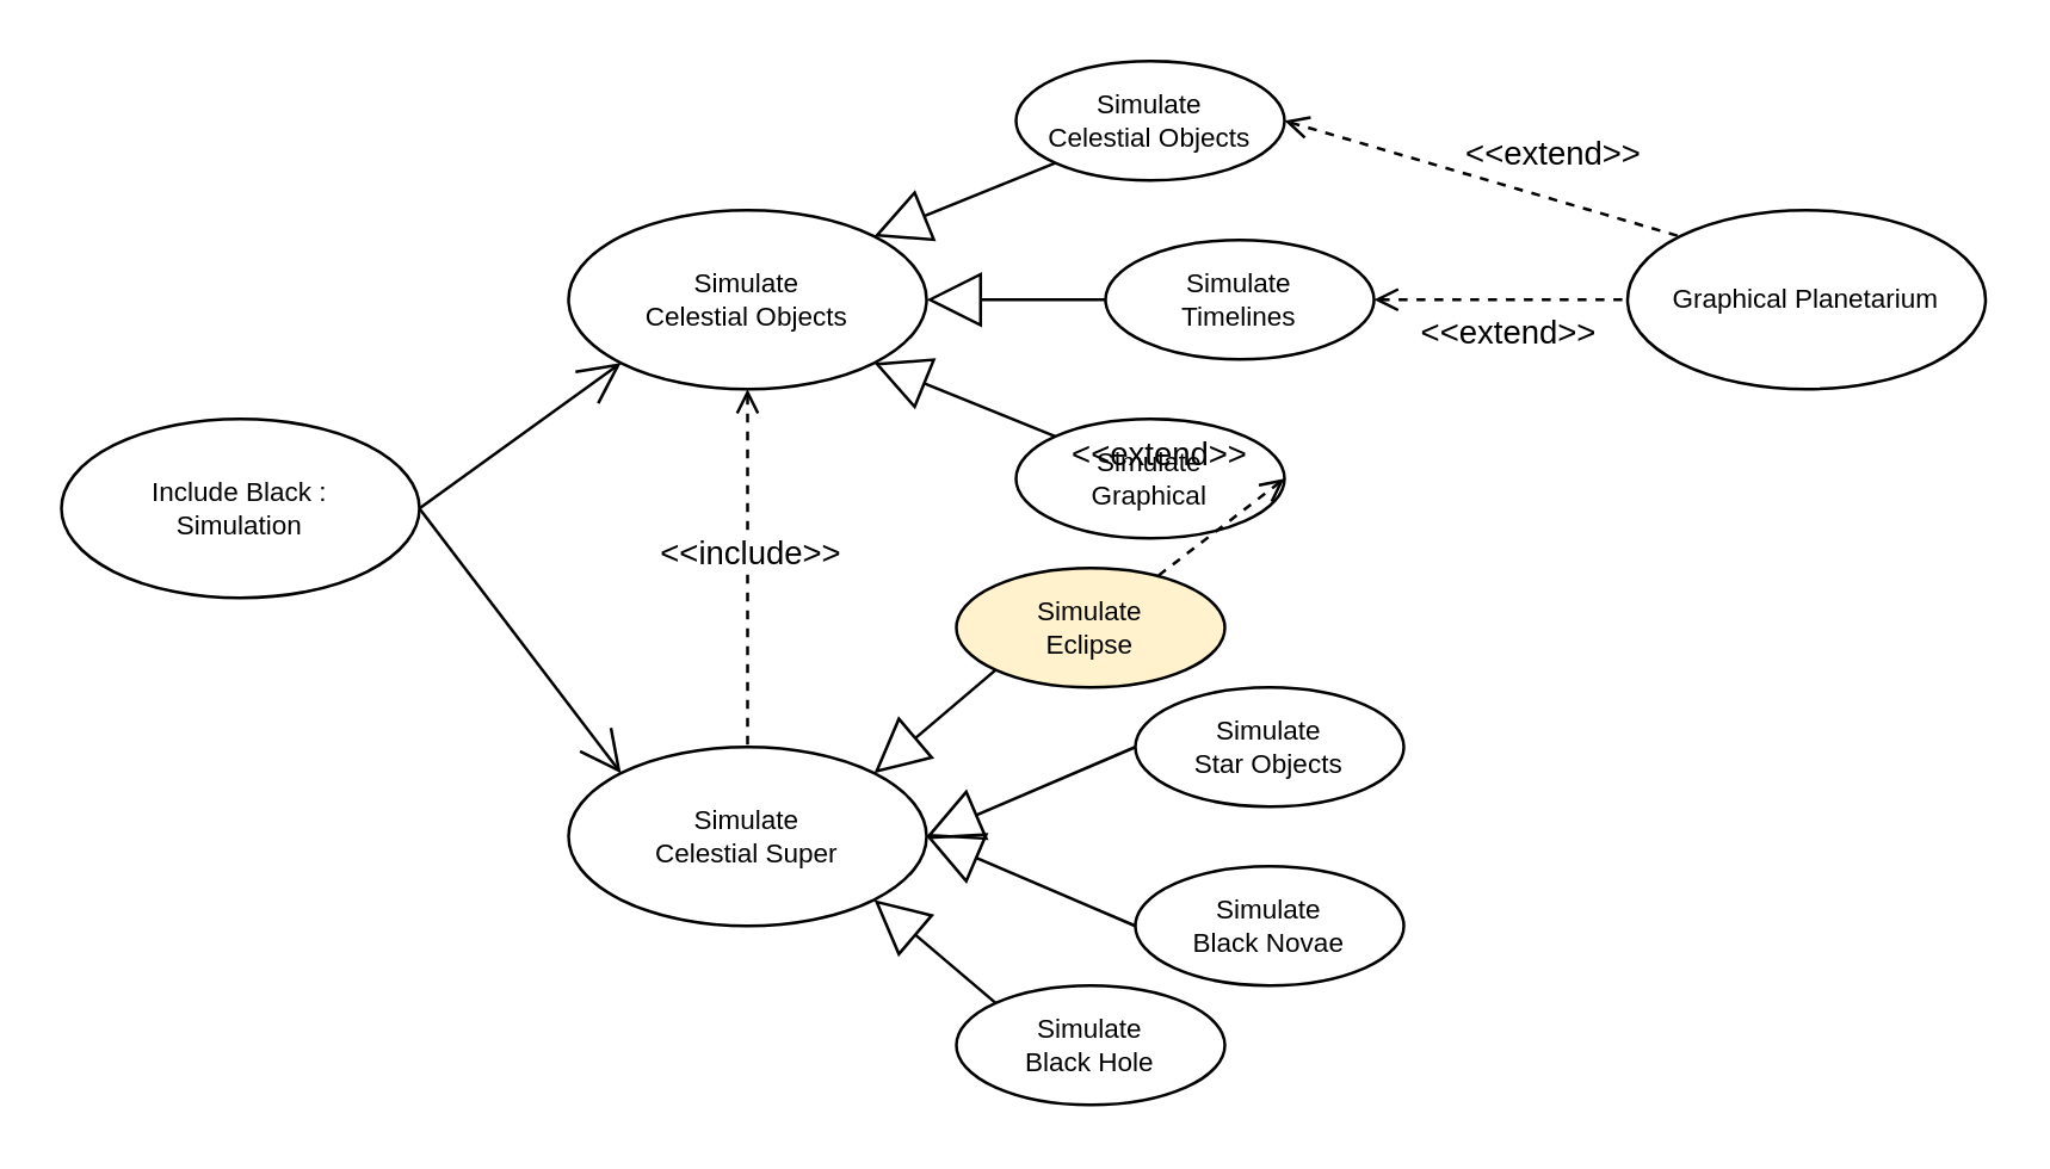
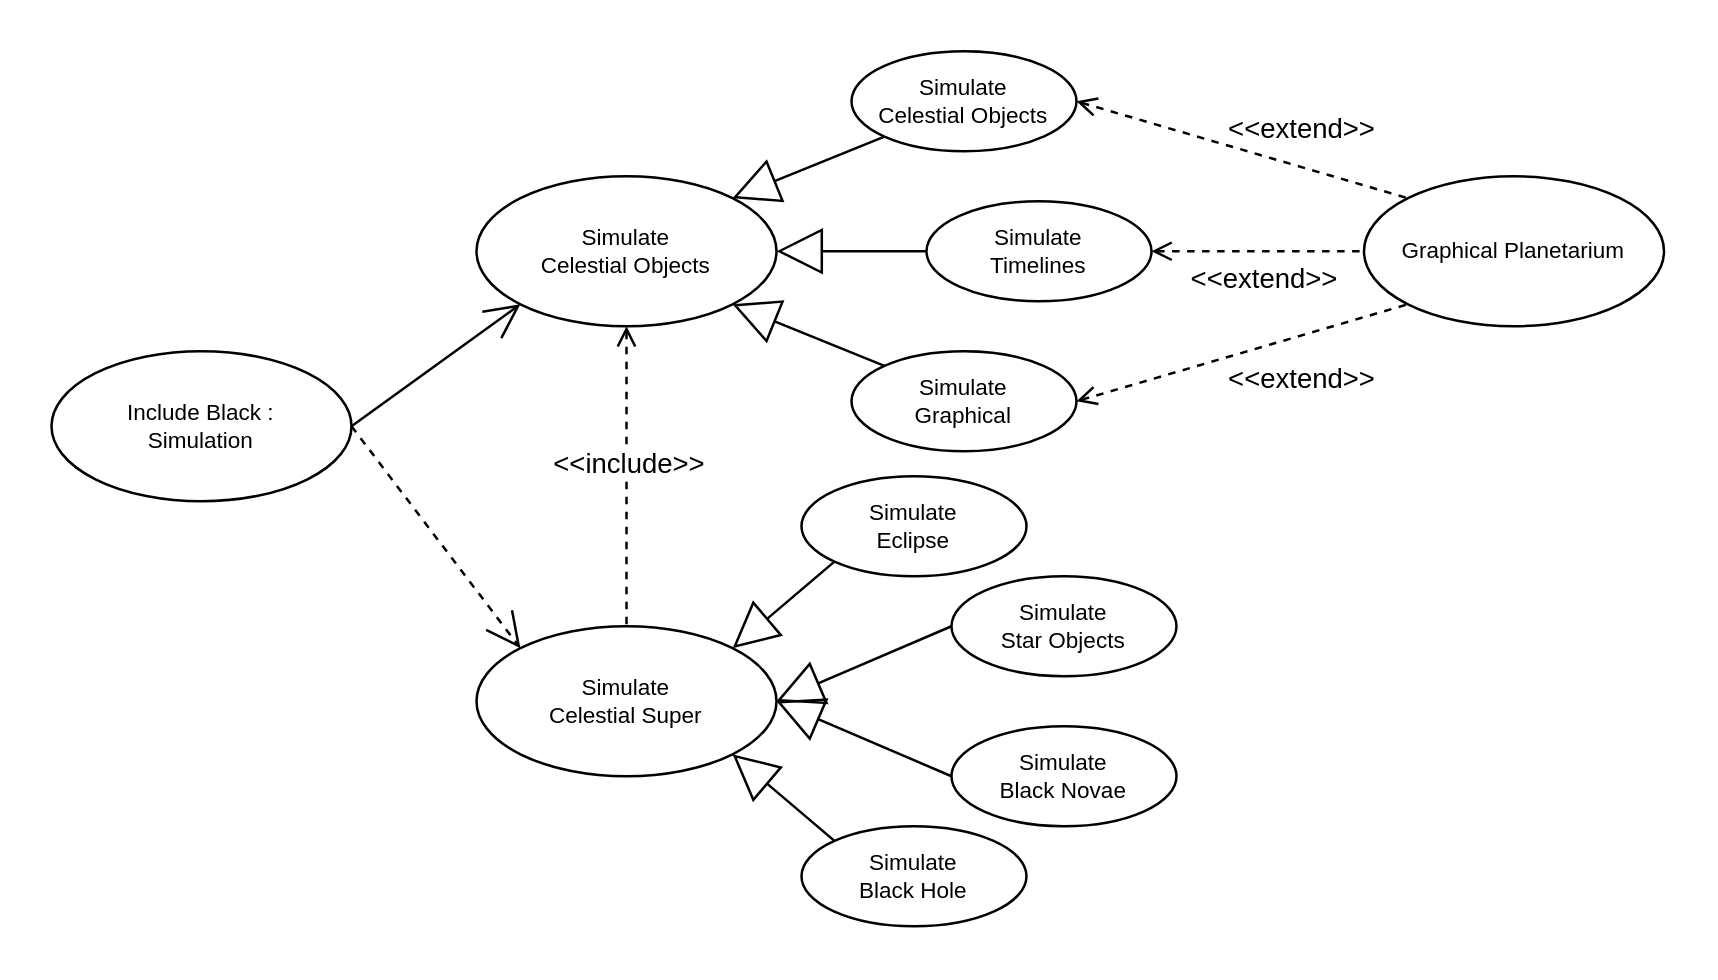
  <mxCell id="0" />
  <mxCell id="1" parent="0" />
  <mxCell id="2" value="Include Black :&lt;div&gt;Simulation&lt;/div&gt;" style="ellipse;whiteSpace=wrap;html=1;fontSize=9;" parent="1" vertex="1"><mxGeometry x="20" y="140" width="120" height="60" as="geometry" /></mxCell>
  <mxCell id="3" value="Simulate&lt;div&gt;Celestial Super&lt;/div&gt;" style="ellipse;whiteSpace=wrap;html=1;fontSize=9;" parent="1" vertex="1"><mxGeometry x="190" y="250" width="120" height="60" as="geometry" /></mxCell>
- <mxCell id="4" value="" style="endArrow=open;endFill=1;endSize=12;html=1;rounded=0;exitX=1;exitY=0.5;exitDx=0;exitDy=0;entryX=0;entryY=0;entryDx=0;entryDy=0;" parent="1" source="2" target="3" edge="1"><mxGeometry width="160" relative="1" as="geometry"><mxPoint x="110" y="70" as="sourcePoint" /><mxPoint x="200" y="30" as="targetPoint" /></mxGeometry></mxCell>
+ <mxCell id="4" value="" style="endArrow=open;endFill=1;endSize=12;html=1;rounded=0;exitX=1;exitY=0.5;exitDx=0;exitDy=0;entryX=0;entryY=0;entryDx=0;entryDy=0;dashed=1;" parent="1" source="2" target="3" edge="1"><mxGeometry width="160" relative="1" as="geometry"><mxPoint x="110" y="70" as="sourcePoint" /><mxPoint x="200" y="30" as="targetPoint" /></mxGeometry></mxCell>
  <mxCell id="5" value="" style="endArrow=open;endFill=1;endSize=12;html=1;rounded=0;exitX=1;exitY=0.5;exitDx=0;exitDy=0;entryX=0;entryY=1;entryDx=0;entryDy=0;" parent="1" source="2" target="6" edge="1"><mxGeometry width="160" relative="1" as="geometry"><mxPoint x="120" y="70" as="sourcePoint" /><mxPoint x="207.574" y="121.213" as="targetPoint" /></mxGeometry></mxCell>
  <mxCell id="6" value="Simulate&lt;div&gt;Celestial Objects&lt;/div&gt;" style="ellipse;whiteSpace=wrap;html=1;fontSize=9;" parent="1" vertex="1"><mxGeometry x="190" y="70" width="120" height="60" as="geometry" /></mxCell>
  <mxCell id="7" value="Simulate&lt;div&gt;Celestial Objects&lt;/div&gt;" style="ellipse;whiteSpace=wrap;html=1;fontSize=9;" parent="1" vertex="1"><mxGeometry x="340" y="20" width="90" height="40" as="geometry" /></mxCell>
  <mxCell id="8" value="Simulate&lt;div&gt;Timelines&lt;/div&gt;" style="ellipse;whiteSpace=wrap;html=1;fontSize=9;" parent="1" vertex="1"><mxGeometry x="370" y="80" width="90" height="40" as="geometry" /></mxCell>
  <mxCell id="9" value="Simulate&lt;div&gt;Graphical&lt;/div&gt;" style="ellipse;whiteSpace=wrap;html=1;fontSize=9;" parent="1" vertex="1"><mxGeometry x="340" y="140" width="90" height="40" as="geometry" /></mxCell>
  <mxCell id="10" value="" style="endArrow=none;endSize=16;endFill=0;html=1;rounded=0;exitX=1;exitY=0;exitDx=0;exitDy=0;entryX=0;entryY=1;entryDx=0;entryDy=0;startSize=16;startArrow=block;startFill=0;" parent="1" source="6" target="7" edge="1"><mxGeometry width="160" relative="1" as="geometry"><mxPoint x="350" y="90" as="sourcePoint" /><mxPoint x="410" y="30" as="targetPoint" /></mxGeometry></mxCell>
  <mxCell id="11" value="" style="endArrow=none;endSize=16;endFill=0;html=1;rounded=0;exitX=1;exitY=0.5;exitDx=0;exitDy=0;entryX=0;entryY=0.5;entryDx=0;entryDy=0;startSize=16;startArrow=block;startFill=0;" parent="1" source="6" target="8" edge="1"><mxGeometry width="160" relative="1" as="geometry"><mxPoint x="310" y="150" as="sourcePoint" /><mxPoint x="427" y="101" as="targetPoint" /></mxGeometry></mxCell>
  <mxCell id="12" value="" style="endArrow=none;endSize=16;endFill=0;html=1;rounded=0;exitX=1;exitY=1;exitDx=0;exitDy=0;entryX=0;entryY=0;entryDx=0;entryDy=0;startSize=16;startArrow=block;startFill=0;" parent="1" source="6" target="9" edge="1"><mxGeometry width="160" relative="1" as="geometry"><mxPoint x="310" y="169" as="sourcePoint" /><mxPoint x="400" y="180" as="targetPoint" /></mxGeometry></mxCell>
  <mxCell id="13" value="Graphical Planetarium" style="ellipse;whiteSpace=wrap;html=1;fontSize=9;" parent="1" vertex="1"><mxGeometry x="545" y="70" width="120" height="60" as="geometry" /></mxCell>
  <mxCell id="14" value="&amp;lt;&amp;lt;extend&amp;gt;&amp;gt;" style="html=1;verticalAlign=bottom;labelBackgroundColor=none;endArrow=none;endFill=0;dashed=1;rounded=0;exitX=1;exitY=0.5;exitDx=0;exitDy=0;entryX=0;entryY=0.5;entryDx=0;entryDy=0;startArrow=open;startFill=0;" parent="1" source="8" target="13" edge="1"><mxGeometry x="0.067" y="-20" width="160" relative="1" as="geometry"><mxPoint x="465" y="99.71" as="sourcePoint" /><mxPoint x="565" y="99.71" as="targetPoint" /><mxPoint as="offset" /></mxGeometry></mxCell>
  <mxCell id="15" value="&amp;lt;&amp;lt;extend&amp;gt;&amp;gt;" style="html=1;verticalAlign=bottom;labelBackgroundColor=none;endArrow=none;endFill=0;dashed=1;rounded=0;exitX=1;exitY=0.5;exitDx=0;exitDy=0;entryX=0;entryY=0;entryDx=0;entryDy=0;startArrow=open;startFill=0;" parent="1" source="7" target="13" edge="1"><mxGeometry x="0.334" y="6" width="160" relative="1" as="geometry"><mxPoint x="470" y="110" as="sourcePoint" /><mxPoint x="555" y="110" as="targetPoint" /><mxPoint as="offset" /></mxGeometry></mxCell>
- <mxCell id="16" value="&amp;lt;&amp;lt;extend&amp;gt;&amp;gt;" style="html=1;verticalAlign=bottom;labelBackgroundColor=none;endArrow=none;endFill=0;dashed=1;rounded=0;exitX=1;exitY=0.5;exitDx=0;exitDy=0;startArrow=open;startFill=0;" parent="1" source="9" target="19" edge="1"><mxGeometry x="0.252" y="-25" width="160" relative="1" as="geometry"><mxPoint x="480" y="120" as="sourcePoint" /><mxPoint x="565" y="120" as="targetPoint" /><mxPoint as="offset" /></mxGeometry></mxCell>
+ <mxCell id="16" value="&amp;lt;&amp;lt;extend&amp;gt;&amp;gt;" style="html=1;verticalAlign=bottom;labelBackgroundColor=none;endArrow=none;endFill=0;dashed=1;rounded=0;exitX=1;exitY=0.5;exitDx=0;exitDy=0;entryX=0;entryY=1;entryDx=0;entryDy=0;startArrow=open;startFill=0;" parent="1" source="9" target="13" edge="1"><mxGeometry x="0.252" y="-25" width="160" relative="1" as="geometry"><mxPoint x="480" y="120" as="sourcePoint" /><mxPoint x="565" y="120" as="targetPoint" /><mxPoint as="offset" /></mxGeometry></mxCell>
  <mxCell id="17" value="" style="html=1;verticalAlign=bottom;labelBackgroundColor=none;endArrow=none;endFill=0;dashed=1;rounded=0;exitX=0.5;exitY=1;exitDx=0;exitDy=0;entryX=0.5;entryY=0;entryDx=0;entryDy=0;startArrow=open;startFill=0;" parent="1" source="6" target="3" edge="1"><mxGeometry x="0.143" width="160" relative="1" as="geometry"><mxPoint x="249.71" y="125" as="sourcePoint" /><mxPoint x="249.71" y="195" as="targetPoint" /><mxPoint as="offset" /></mxGeometry></mxCell>
  <mxCell id="18" value="&amp;lt;&amp;lt;include&amp;gt;&amp;gt;" style="edgeLabel;html=1;align=center;verticalAlign=middle;resizable=0;points=[];" parent="17" vertex="1" connectable="0"><mxGeometry x="-0.192" y="-2" relative="1" as="geometry"><mxPoint x="2" y="6" as="offset" /></mxGeometry></mxCell>
- <mxCell id="19" value="&lt;div&gt;Simulate&lt;/div&gt;Eclipse" style="ellipse;whiteSpace=wrap;html=1;fontSize=9;fillColor=#fff2cc;" parent="1" vertex="1"><mxGeometry x="320" y="190" width="90" height="40" as="geometry" /></mxCell>
+ <mxCell id="19" value="&lt;div&gt;Simulate&lt;/div&gt;Eclipse" style="ellipse;whiteSpace=wrap;html=1;fontSize=9;" parent="1" vertex="1"><mxGeometry x="320" y="190" width="90" height="40" as="geometry" /></mxCell>
  <mxCell id="20" value="&lt;div&gt;Simulate&lt;/div&gt;Star Objects" style="ellipse;whiteSpace=wrap;html=1;fontSize=9;" parent="1" vertex="1"><mxGeometry x="380" y="230" width="90" height="40" as="geometry" /></mxCell>
  <mxCell id="21" value="&lt;div&gt;Simulate&lt;/div&gt;Black Novae" style="ellipse;whiteSpace=wrap;html=1;fontSize=9;" parent="1" vertex="1"><mxGeometry x="380" y="290" width="90" height="40" as="geometry" /></mxCell>
  <mxCell id="22" value="&lt;div&gt;Simulate&lt;/div&gt;&lt;div&gt;Black Hole&lt;/div&gt;" style="ellipse;whiteSpace=wrap;html=1;fontSize=9;" parent="1" vertex="1"><mxGeometry x="320" y="330" width="90" height="40" as="geometry" /></mxCell>
  <mxCell id="23" value="" style="endArrow=none;endSize=16;endFill=0;html=1;rounded=0;exitX=1;exitY=0;exitDx=0;exitDy=0;entryX=0;entryY=1;entryDx=0;entryDy=0;startSize=16;startArrow=block;startFill=0;" parent="1" source="3" target="19" edge="1"><mxGeometry width="160" relative="1" as="geometry"><mxPoint x="309" y="262.5" as="sourcePoint" /><mxPoint x="370" y="237.5" as="targetPoint" /></mxGeometry></mxCell>
  <mxCell id="24" value="" style="endArrow=none;endSize=16;endFill=0;html=1;rounded=0;exitX=1;exitY=1;exitDx=0;exitDy=0;entryX=0;entryY=0;entryDx=0;entryDy=0;startSize=16;startArrow=block;startFill=0;" parent="1" source="3" target="22" edge="1"><mxGeometry width="160" relative="1" as="geometry"><mxPoint x="302" y="269" as="sourcePoint" /><mxPoint x="343" y="234" as="targetPoint" /></mxGeometry></mxCell>
  <mxCell id="25" value="" style="endArrow=none;endSize=16;endFill=0;html=1;rounded=0;exitX=1;exitY=0.5;exitDx=0;exitDy=0;entryX=0;entryY=0.5;entryDx=0;entryDy=0;startSize=16;startArrow=block;startFill=0;" parent="1" source="3" target="21" edge="1"><mxGeometry width="160" relative="1" as="geometry"><mxPoint x="302" y="311" as="sourcePoint" /><mxPoint x="343" y="346" as="targetPoint" /></mxGeometry></mxCell>
  <mxCell id="26" value="" style="endArrow=none;endSize=16;endFill=0;html=1;rounded=0;exitX=1;exitY=0.5;exitDx=0;exitDy=0;entryX=0;entryY=0.5;entryDx=0;entryDy=0;startSize=16;startArrow=block;startFill=0;" parent="1" source="3" target="20" edge="1"><mxGeometry width="160" relative="1" as="geometry"><mxPoint x="312" y="321" as="sourcePoint" /><mxPoint x="353" y="356" as="targetPoint" /></mxGeometry></mxCell>
